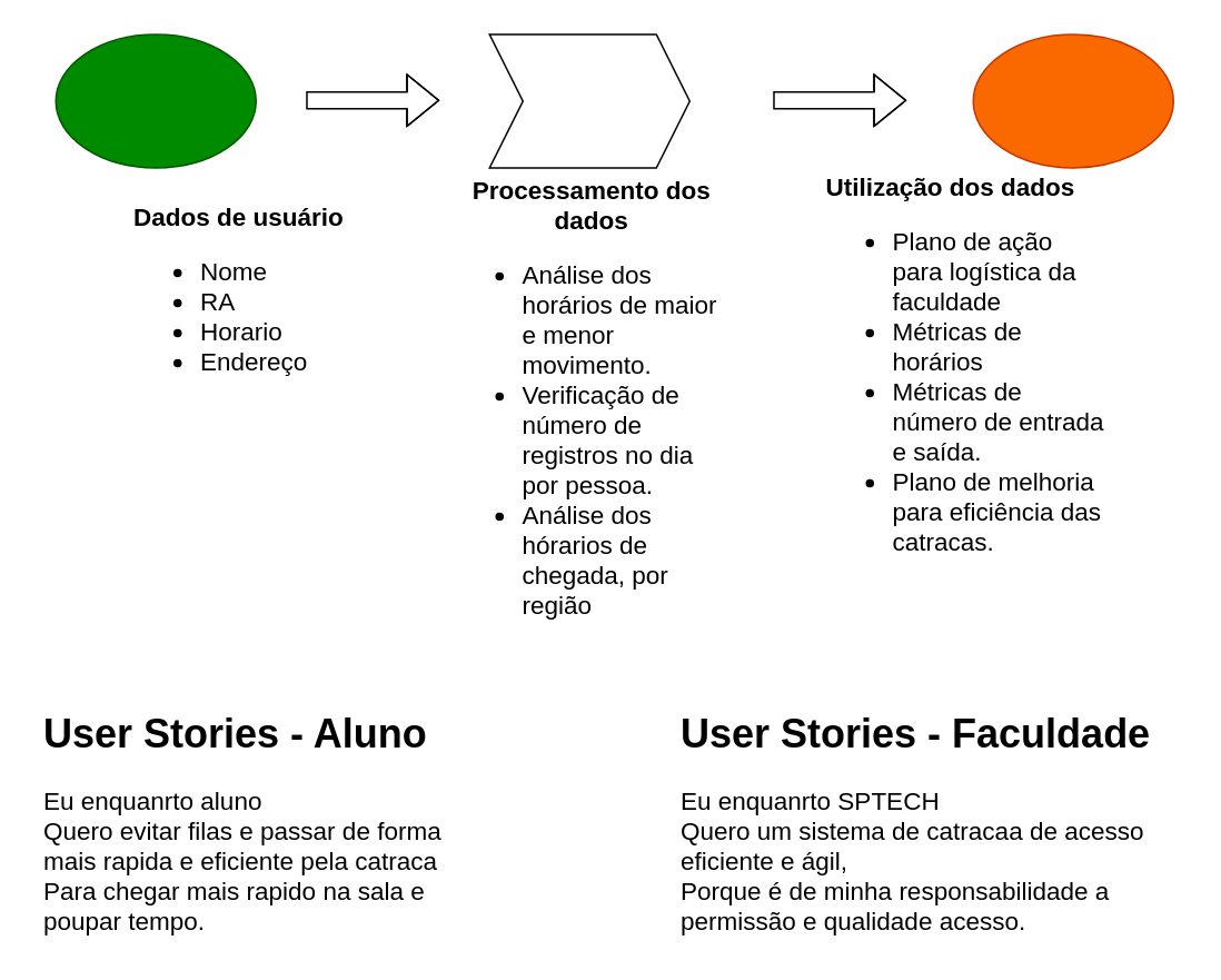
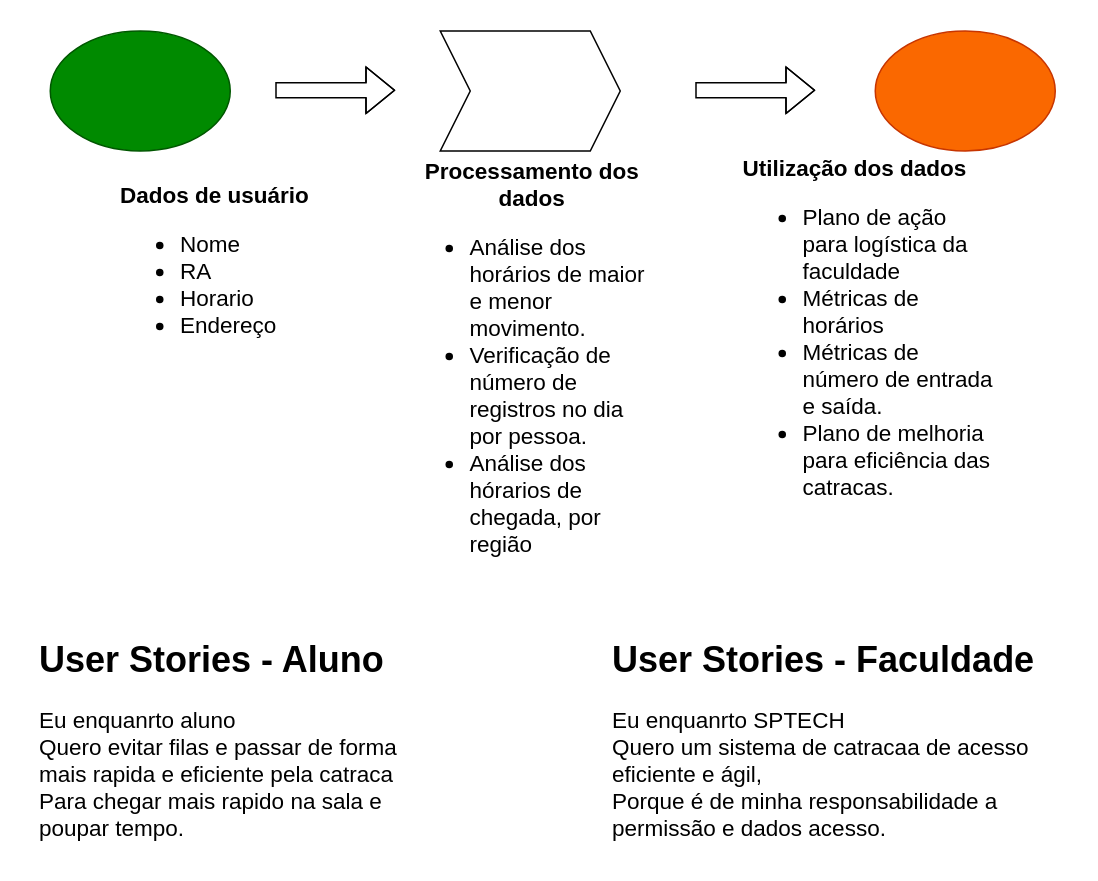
  <mxCell id="0" />
  <mxCell id="1" parent="0" />
  <mxCell id="2" value="" style="ellipse;whiteSpace=wrap;html=1;fillColor=#008a00;fontColor=#ffffff;strokeColor=#005700;" vertex="1" parent="1"><mxGeometry x="33" y="20" width="120" height="80" as="geometry" /></mxCell>
  <mxCell id="3" value="" style="ellipse;whiteSpace=wrap;html=1;fillColor=#fa6800;fontColor=#000000;strokeColor=#C73500;" vertex="1" parent="1"><mxGeometry x="583" y="20" width="120" height="80" as="geometry" /></mxCell>
  <mxCell id="4" value="" style="shape=step;perimeter=stepPerimeter;whiteSpace=wrap;html=1;fixedSize=1;" vertex="1" parent="1"><mxGeometry x="293" y="20" width="120" height="80" as="geometry" /></mxCell>
  <mxCell id="5" value="&lt;font style=&quot;font-size: 15px;&quot;&gt;&lt;b&gt;Dados de usuário&lt;/b&gt;&lt;br&gt;&lt;ul style=&quot;&quot;&gt;&lt;li style=&quot;&quot;&gt;&lt;font style=&quot;font-size: 15px;&quot;&gt;Nome&lt;/font&gt;&lt;/li&gt;&lt;li style=&quot;&quot;&gt;&lt;font style=&quot;font-size: 15px;&quot;&gt;RA&lt;/font&gt;&lt;/li&gt;&lt;li style=&quot;&quot;&gt;&lt;font style=&quot;font-size: 15px;&quot;&gt;Horario&lt;/font&gt;&lt;/li&gt;&lt;li style=&quot;&quot;&gt;&lt;font style=&quot;font-size: 15px;&quot;&gt;Endereço&lt;/font&gt;&lt;/li&gt;&lt;/ul&gt;&lt;/font&gt;" style="text;html=1;strokeColor=none;fillColor=none;align=left;verticalAlign=middle;whiteSpace=wrap;rounded=0;" vertex="1" parent="1"><mxGeometry x="78" y="165" width="130" height="30" as="geometry" /></mxCell>
  <mxCell id="6" value="Utilização dos dados&lt;br&gt;&lt;ul&gt;&lt;li&gt;&lt;span style=&quot;font-weight: normal;&quot;&gt;Plano de ação para logística da faculdade&lt;/span&gt;&lt;/li&gt;&lt;li&gt;&lt;span style=&quot;font-weight: normal;&quot;&gt;Métricas de horários&lt;/span&gt;&lt;/li&gt;&lt;li&gt;&lt;span style=&quot;font-weight: normal;&quot;&gt;Métricas de número de entrada e saída.&lt;/span&gt;&lt;/li&gt;&lt;li&gt;&lt;span style=&quot;font-weight: normal;&quot;&gt;Plano de melhoria para eficiência das catracas.&lt;/span&gt;&lt;/li&gt;&lt;/ul&gt;" style="text;html=1;strokeColor=none;fillColor=none;align=left;verticalAlign=middle;whiteSpace=wrap;rounded=0;fontStyle=1;fontSize=15;" vertex="1" parent="1"><mxGeometry x="493" y="210" width="170" height="30" as="geometry" /></mxCell>
  <mxCell id="7" value="&lt;div style=&quot;text-align: center;&quot;&gt;&lt;span style=&quot;background-color: initial;&quot;&gt;Processamento dos dados&lt;/span&gt;&lt;/div&gt;&lt;ul&gt;&lt;li&gt;&lt;span style=&quot;font-weight: normal;&quot;&gt;Análise dos horários de maior e menor movimento.&lt;/span&gt;&lt;/li&gt;&lt;li&gt;&lt;span style=&quot;font-weight: normal;&quot;&gt;Verificação de número de registros no dia por pessoa.&lt;/span&gt;&lt;/li&gt;&lt;li&gt;&lt;span style=&quot;font-weight: normal;&quot;&gt;Análise dos hórarios de chegada, por região&lt;/span&gt;&lt;/li&gt;&lt;/ul&gt;" style="text;html=1;strokeColor=none;fillColor=none;align=left;verticalAlign=middle;whiteSpace=wrap;rounded=0;fontStyle=1;fontSize=15;" vertex="1" parent="1"><mxGeometry x="270.5" y="230" width="165" height="30" as="geometry" /></mxCell>
  <mxCell id="8" value="" style="shape=flexArrow;endArrow=classic;html=1;rounded=0;" edge="1" parent="1"><mxGeometry width="50" height="50" relative="1" as="geometry"><mxPoint x="183" y="59.5" as="sourcePoint" /><mxPoint x="263" y="59.5" as="targetPoint" /><Array as="points"><mxPoint x="223" y="59.5" /></Array></mxGeometry></mxCell>
  <mxCell id="9" value="" style="shape=flexArrow;endArrow=classic;html=1;rounded=0;" edge="1" parent="1"><mxGeometry width="50" height="50" relative="1" as="geometry"><mxPoint x="463" y="59.5" as="sourcePoint" /><mxPoint x="543" y="59.5" as="targetPoint" /><Array as="points"><mxPoint x="503" y="59.5" /></Array></mxGeometry></mxCell>
  <mxCell id="10" value="&lt;h1&gt;User Stories - Aluno&lt;/h1&gt;&lt;div style=&quot;font-size: 15px;&quot;&gt;&lt;font style=&quot;font-size: 15px;&quot;&gt;Eu enquanrto aluno&lt;/font&gt;&lt;/div&gt;&lt;div style=&quot;font-size: 15px;&quot;&gt;&lt;font style=&quot;font-size: 15px;&quot;&gt;Quero evitar filas e passar de forma mais rapida e eficiente pela catraca&lt;/font&gt;&lt;/div&gt;&lt;div style=&quot;font-size: 15px;&quot;&gt;&lt;font style=&quot;font-size: 15px;&quot;&gt;Para chegar mais rapido na sala e poupar tempo.&lt;/font&gt;&lt;/div&gt;" style="text;html=1;strokeColor=none;fillColor=none;spacing=5;spacingTop=-20;whiteSpace=wrap;overflow=hidden;rounded=0;" vertex="1" parent="1"><mxGeometry x="20.5" y="420" width="250" height="145" as="geometry" /></mxCell>
- <mxCell id="11" value="&lt;h1&gt;User Stories - Faculdade&lt;/h1&gt;&lt;div style=&quot;font-size: 15px;&quot;&gt;&lt;font style=&quot;font-size: 15px;&quot;&gt;Eu enquanrto SPTECH&lt;/font&gt;&lt;/div&gt;&lt;div style=&quot;font-size: 15px;&quot;&gt;&lt;font style=&quot;font-size: 15px;&quot;&gt;Quero um sistema de catracaa de acesso eficiente e ágil,&lt;/font&gt;&lt;/div&gt;&lt;div style=&quot;font-size: 15px;&quot;&gt;&lt;font style=&quot;font-size: 15px;&quot;&gt;Porque é de minha responsabilidade a permissão e qualidade acesso.&lt;/font&gt;&lt;/div&gt;" style="text;html=1;strokeColor=none;fillColor=none;spacing=5;spacingTop=-20;whiteSpace=wrap;overflow=hidden;rounded=0;" vertex="1" parent="1"><mxGeometry x="403" y="420" width="307" height="145" as="geometry" /></mxCell>
+ <mxCell id="11" value="&lt;h1&gt;User Stories - Faculdade&lt;/h1&gt;&lt;div style=&quot;font-size: 15px;&quot;&gt;&lt;font style=&quot;font-size: 15px;&quot;&gt;Eu enquanrto SPTECH&lt;/font&gt;&lt;/div&gt;&lt;div style=&quot;font-size: 15px;&quot;&gt;&lt;font style=&quot;font-size: 15px;&quot;&gt;Quero um sistema de catracaa de acesso eficiente e ágil,&lt;/font&gt;&lt;/div&gt;&lt;div style=&quot;font-size: 15px;&quot;&gt;&lt;font style=&quot;font-size: 15px;&quot;&gt;Porque é de minha responsabilidade a permissão e dados acesso.&lt;/font&gt;&lt;/div&gt;" style="text;html=1;strokeColor=none;fillColor=none;spacing=5;spacingTop=-20;whiteSpace=wrap;overflow=hidden;rounded=0;" vertex="1" parent="1"><mxGeometry x="403" y="420" width="307" height="145" as="geometry" /></mxCell>
